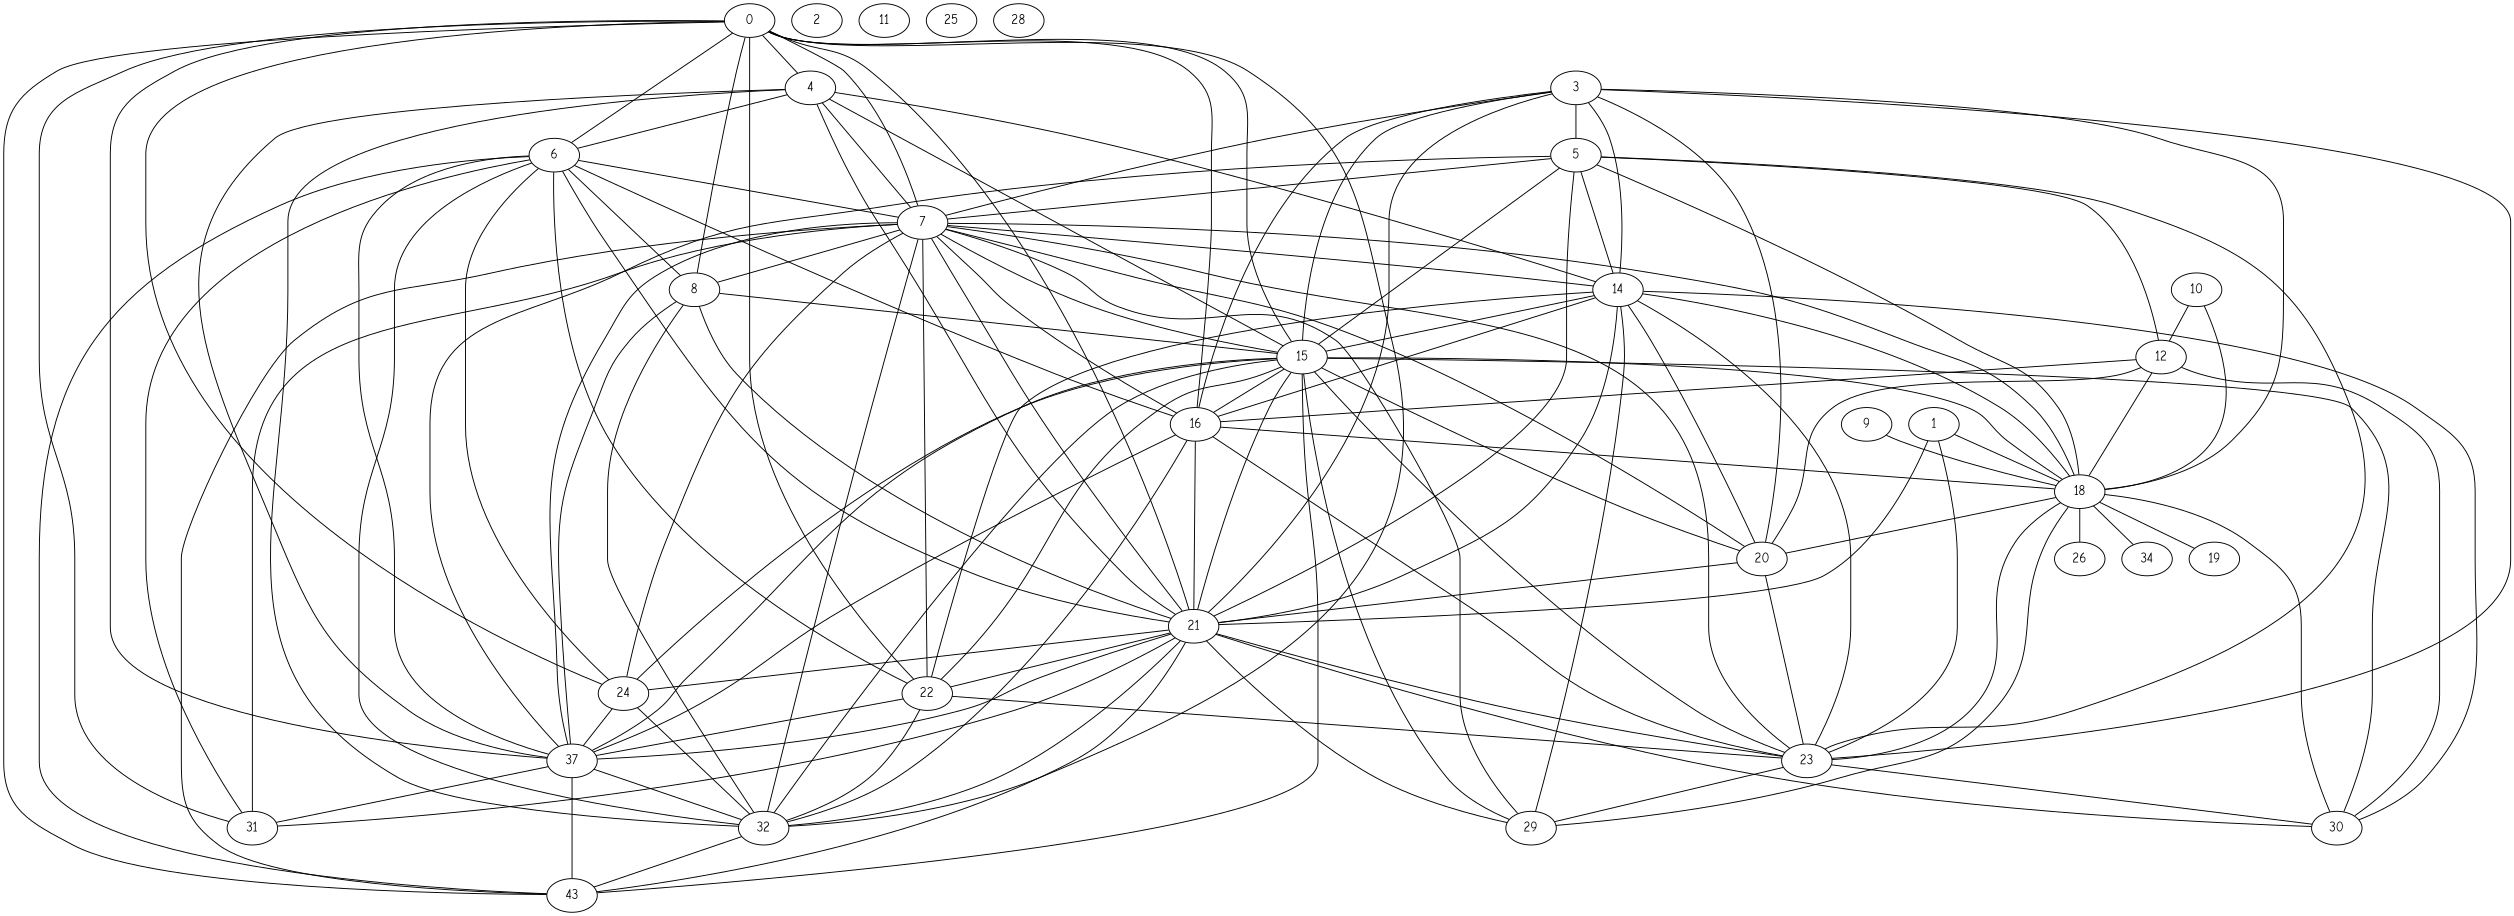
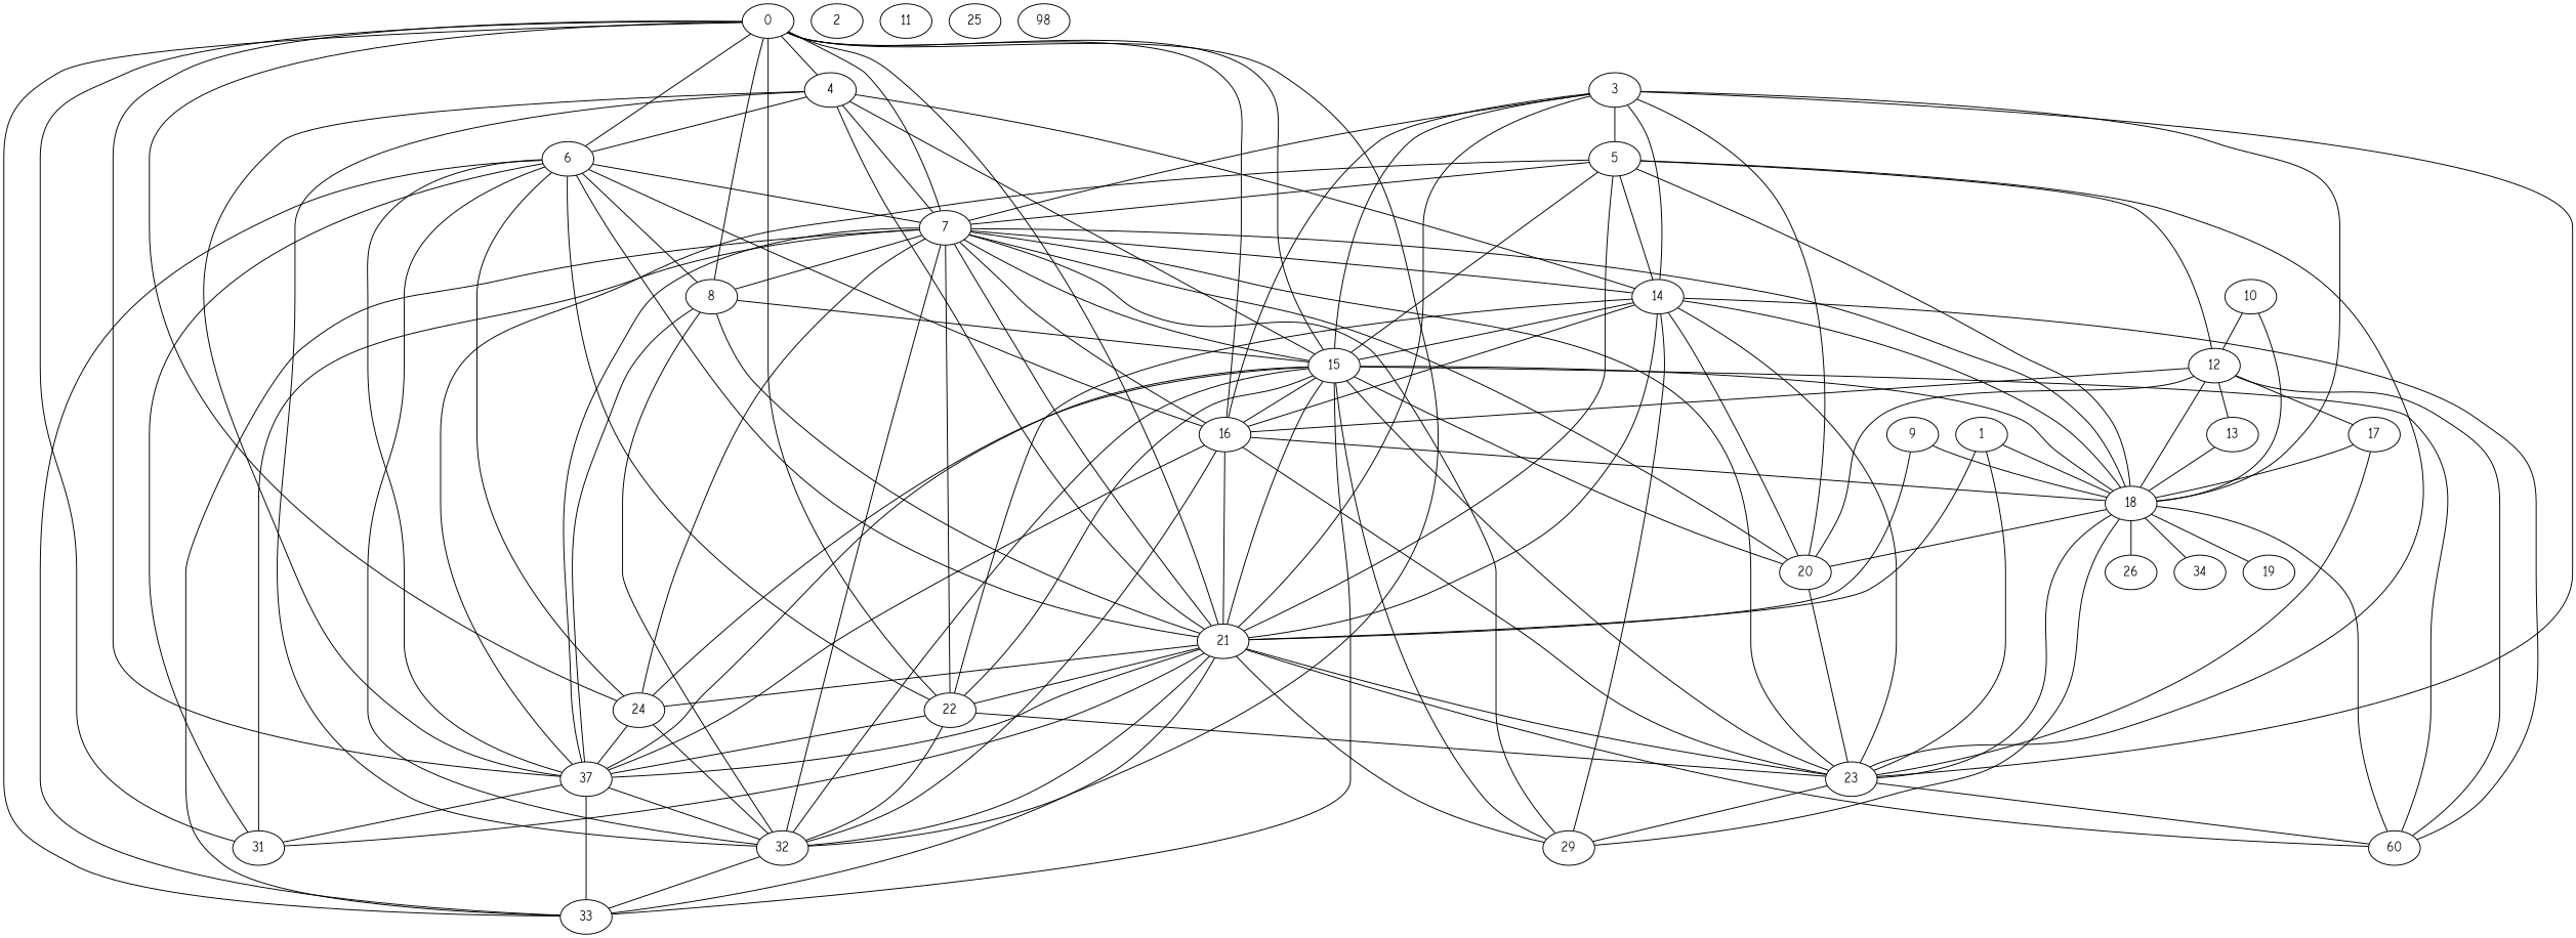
  graph {
    fontname="Comic Neue"
    node [fontname="Comic Neue"]
    edge [fontname="Comic Neue"]
    0
    4
    6
    7
    8
    15
    16
    21
    22
    24
    n11 [label=37]
    31
    32
-   33 [label=43]
+   33
    14
    18
    23
    20
    29
-   30
+   30 [label=60]
    1
    19
    26
    34
    2
    3
    5
    12
+   13
+   17
    9
    10
    11
    25
-   28
+   28 [label=98]
    0 -- 4
    0 -- 6
    0 -- 7
    0 -- 8
    0 -- 15
    0 -- 16
    0 -- 21
    0 -- 22
    0 -- 24
    0 -- n11
    0 -- 31
    0 -- 32
    0 -- 33
    4 -- 6
    4 -- 7
    4 -- 15
    4 -- 21
    4 -- n11
    4 -- 32
    4 -- 14
    6 -- 7
    6 -- 8
    6 -- 16
    6 -- 21
    6 -- 22
    6 -- 24
    6 -- n11
    6 -- 31
    6 -- 32
    6 -- 33
    7 -- 8
    7 -- 15
    7 -- 16
    7 -- 21
    7 -- 22
    7 -- 24
    7 -- n11
    7 -- 31
    7 -- 32
    7 -- 33
    7 -- 14
    7 -- 18
    7 -- 23
    7 -- 20
    7 -- 29
    8 -- 15
    8 -- 21
    8 -- n11
    8 -- 32
    15 -- 16
    15 -- 21
    15 -- 22
    15 -- 24
    15 -- n11
    15 -- 32
    15 -- 33
    15 -- 18
    15 -- 23
    15 -- 20
    15 -- 29
    15 -- 30
    16 -- 21
    16 -- n11
    16 -- 32
    16 -- 18
    16 -- 23
    21 -- 22
    21 -- 24
    21 -- n11
    21 -- 31
    21 -- 32
    21 -- 33
    21 -- 23
    21 -- 29
    21 -- 30
    22 -- n11
    22 -- 32
    22 -- 23
    24 -- n11
    24 -- 32
    n11 -- 31
    n11 -- 32
    n11 -- 33
    32 -- 33
    14 -- 15
    14 -- 16
    14 -- 21
    14 -- 22
    14 -- 18
    14 -- 23
    14 -- 20
    14 -- 29
    14 -- 30
    18 -- 23
    18 -- 20
    18 -- 29
    18 -- 30
    18 -- 19
    18 -- 26
    18 -- 34
    23 -- 29
    23 -- 30
-   20 -- 21
+   9 -- 21
    20 -- 23
    1 -- 21
    1 -- 18
    1 -- 23
    3 -- 7
    3 -- 15
    3 -- 16
    3 -- 21
    3 -- 14
    3 -- 18
    3 -- 23
    3 -- 20
    3 -- 5
    5 -- 7
    5 -- 15
    5 -- 21
    5 -- n11
    5 -- 14
    5 -- 18
    5 -- 23
    5 -- 12
    12 -- 16
    12 -- 18
    12 -- 20
    12 -- 30
+   12 -- 13
+   12 -- 17
+   13 -- 18
+   17 -- 18
+   17 -- 23
    9 -- 18
    10 -- 18
    10 -- 12
  }
